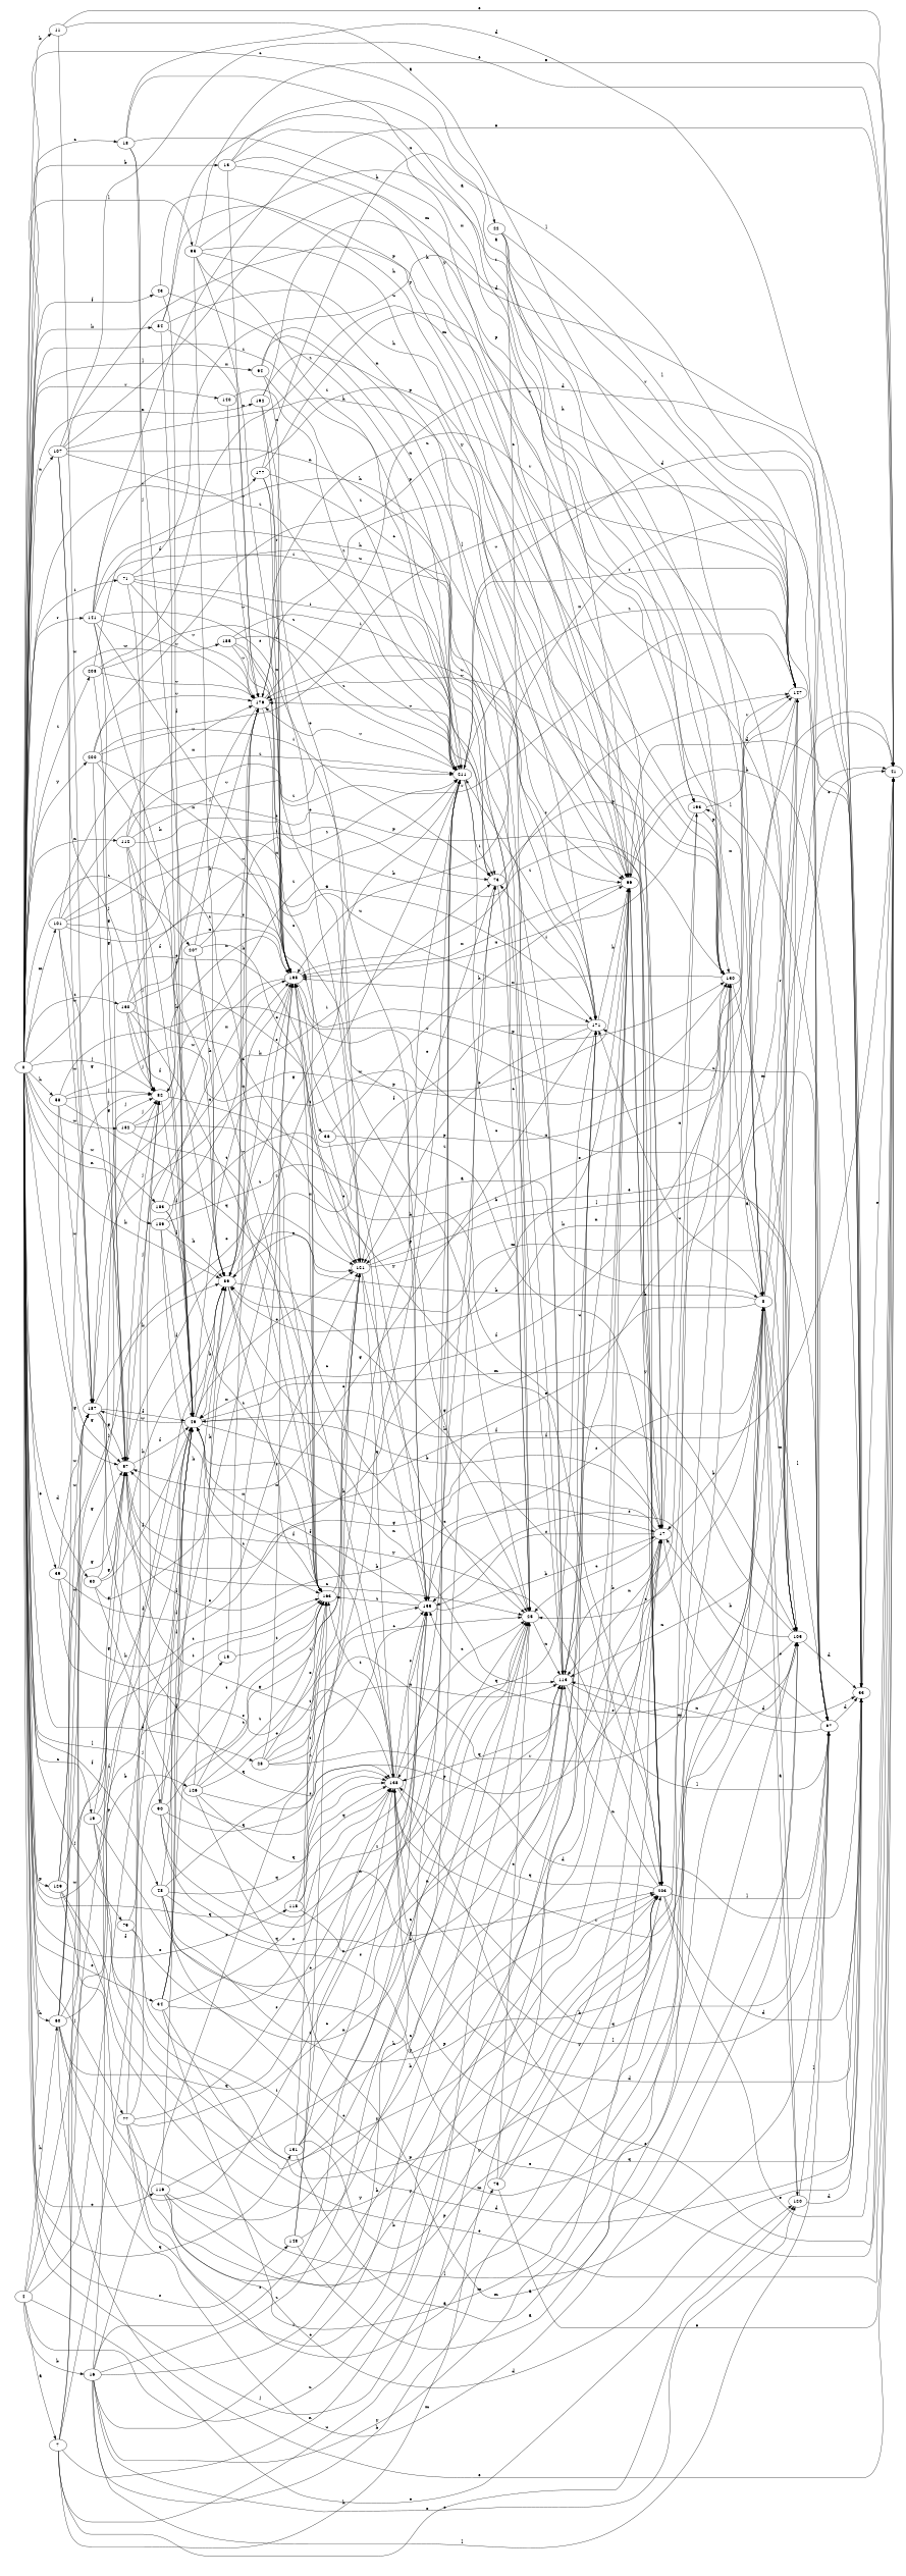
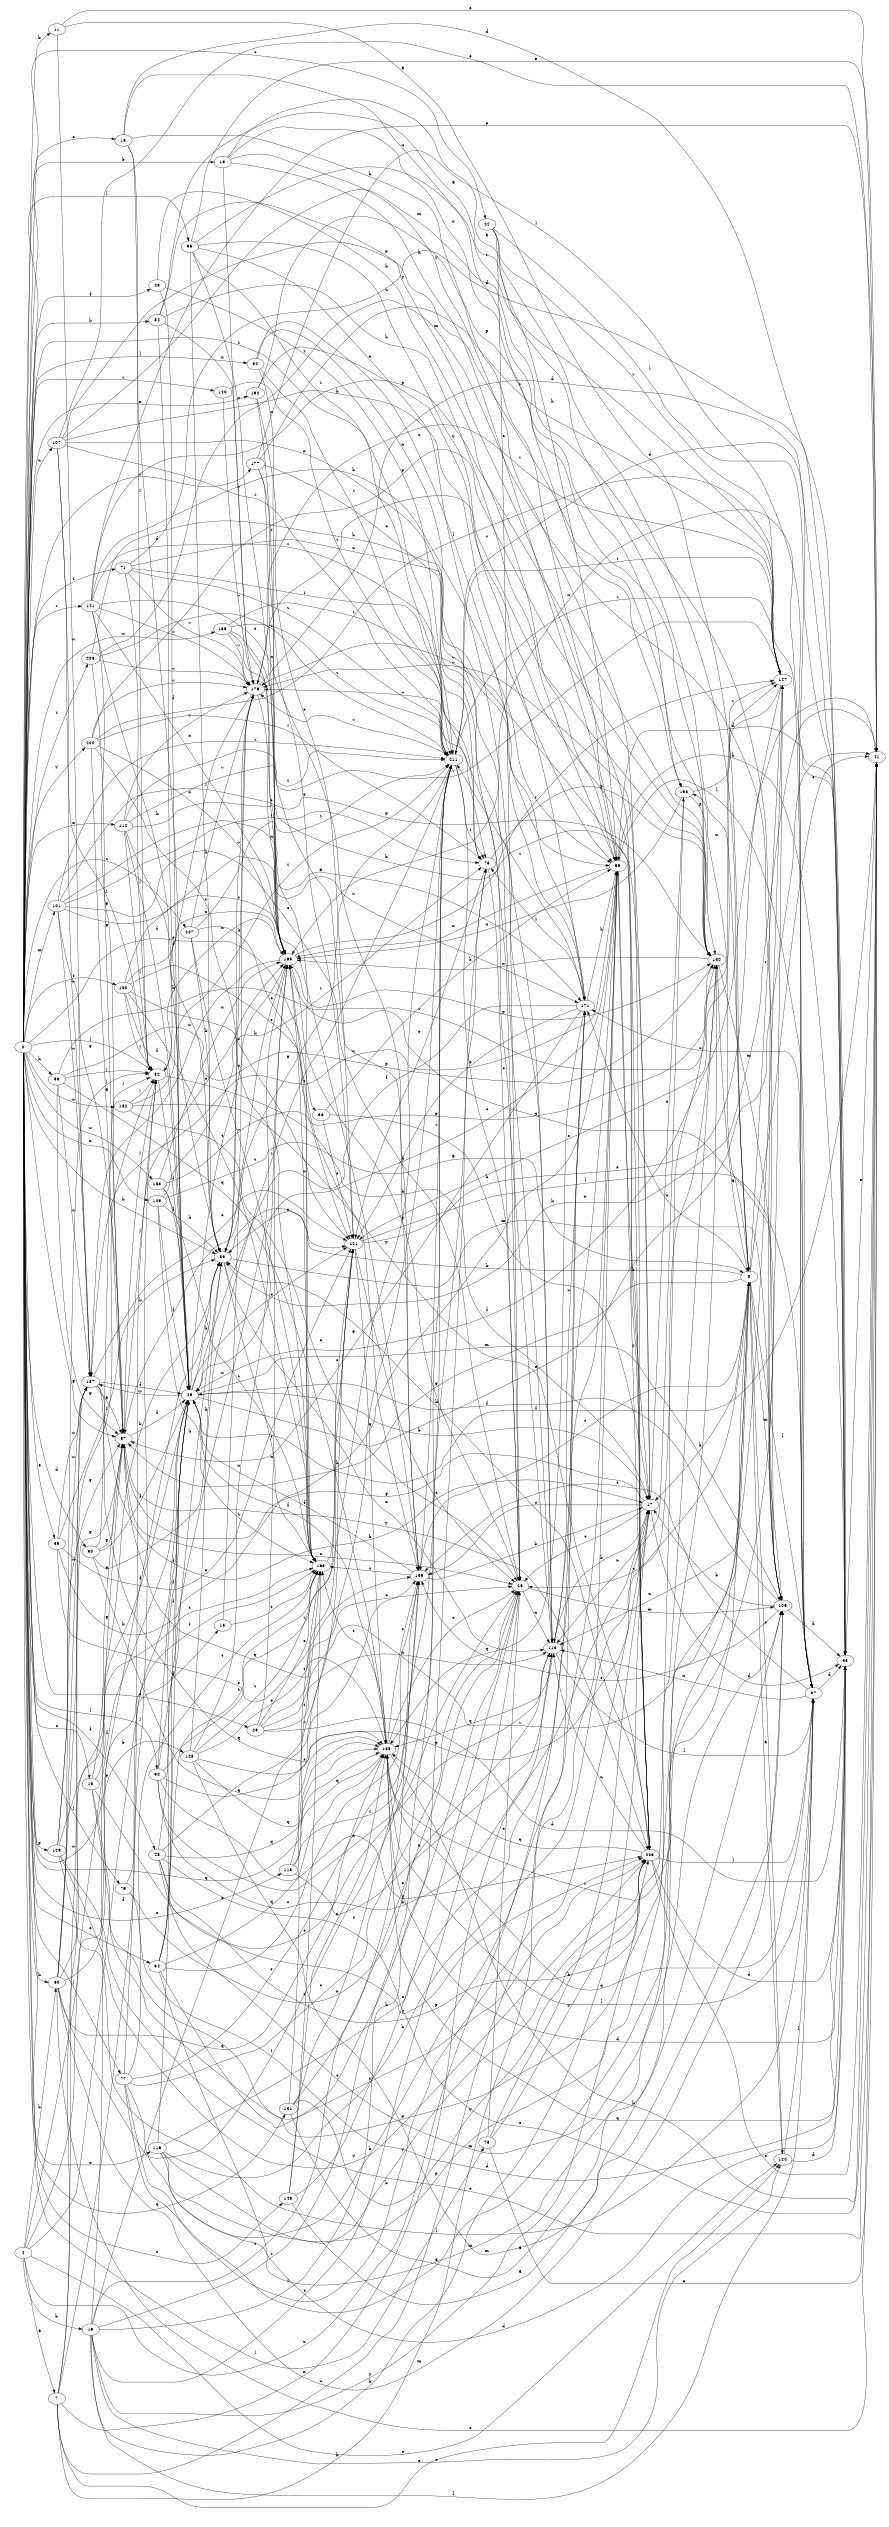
  strict digraph {
    rankdir=LR
    0
    11
    13
    18
    19
    22
    28
    30
    34
    36
    39
    43
    48
    57
    58
    60
    71
    75
    77
    79
    82
    84
    89
    90
    94
    95
    101
    107
    109
    112
    116
    118
    126
    129
    131
    138
    140
    141
    148
    160
    177
    182
    183
    185
    192
    200
    207
    208
    211
    187
    8
    41
    66
    193
    179
    203
    49
    33
    25
    130
    97
    147
    113
    121
    195
    155
    163
    17
    105
    73
    171
    4
    7
    15
    16
    120
    0 -> 11 [label=b]
    0 -> 13 [label=b]
    0 -> 18 [label=c]
    0 -> 19 [label=c]
    0 -> 22 [label=c]
    0 -> 28 [label=d]
    0 -> 30 [label=d]
    0 -> 34 [label=e]
    0 -> 36 [label=e]
    0 -> 39 [label=e]
    0 -> 43 [label=f]
    0 -> 48 [label=f]
    0 -> 57 [label=g]
    0 -> 58 [label=h]
    0 -> 60 [label=h]
    0 -> 71 [label=i]
    0 -> 75 [label=j]
    0 -> 77 [label=j]
    0 -> 79 [label=j]
    0 -> 82 [label=j]
    0 -> 84 [label=k]
    0 -> 89 [label=k]
    0 -> 90 [label=l]
    0 -> 94 [label=l]
    0 -> 95 [label=l]
    0 -> 101 [label=m]
    0 -> 107 [label=n]
    0 -> 109 [label=n]
    0 -> 112 [label=n]
    0 -> 116 [label=o]
    0 -> 118 [label=o]
    0 -> 126 [label=p]
    0 -> 129 [label=p]
    0 -> 131 [label=q]
    0 -> 138 [label=q]
    0 -> 140 [label=r]
    0 -> 141 [label=r]
    0 -> 148 [label=s]
    0 -> 160 [label=t]
    0 -> 177 [label=v]
    0 -> 182 [label=w]
    0 -> 183 [label=w]
    0 -> 185 [label=w]
    0 -> 192 [label=x]
    0 -> 200 [label=y]
    0 -> 207 [label=z]
    0 -> 208 [label=z]
    0 -> 211 [label=z]
    11 -> 187 [label=w]
    11 -> 8 [label=a]
    11 -> 41 [label=e]
    13 -> 8 [label=a]
    13 -> 66 [label=h]
    13 -> 193 [label=x]
    13 -> 179 [label=v]
    13 -> 203 [label=y]
    18 -> 82 [label=j]
    18 -> 66 [label=h]
    18 -> 193 [label=x]
    18 -> 49 [label=f]
    18 -> 33 [label=d]
    19 -> 57 [label=g]
    19 -> 203 [label=y]
    19 -> 49 [label=f]
    19 -> 25 [label=c]
    19 -> 130 [label=p]
    22 -> 66 [label=h]
    22 -> 25 [label=c]
    22 -> 97 [label=l]
    22 -> 147 [label=r]
    28 -> 33 [label=d]
    28 -> 25 [label=c]
    28 -> 147 [label=r]
    28 -> 113 [label=n]
    28 -> 121 [label=o]
    28 -> 195 [label=x]
    30 -> 57 [label=g]
    30 -> 82 [label=j]
    30 -> 138 [label=q]
    30 -> 211 [label=z]
    30 -> 49 [label=f]
    34 -> 89 [label=k]
    34 -> 138 [label=q]
    34 -> 49 [label=f]
    34 -> 33 [label=d]
    34 -> 25 [label=c]
    34 -> 155 [label=s]
    34 -> 163 [label=t]
    36 -> 66 [label=h]
    36 -> 121 [label=o]
    36 -> 17 [label=b]
    39 -> 89 [label=k]
    39 -> 187 [label=w]
    39 -> 66 [label=h]
    39 -> 121 [label=o]
    39 -> 155 [label=s]
    43 -> 211 [label=z]
    43 -> 66 [label=h]
    43 -> 49 [label=f]
    48 -> 138 [label=q]
    48 -> 211 [label=z]
    48 -> 41 [label=e]
    48 -> 203 [label=y]
    48 -> 49 [label=f]
    48 -> 130 [label=p]
    48 -> 105 [label=m]
    57 -> 82 [label=j]
    57 -> 203 [label=y]
    57 -> 49 [label=f]
    57 -> 25 [label=c]
    57 -> 195 [label=x]
    58 -> 57 [label=g]
    58 -> 82 [label=j]
    58 -> 138 [label=q]
    58 -> 187 [label=w]
    58 -> 130 [label=p]
    58 -> 147 [label=r]
    60 -> 57 [label=g]
    60 -> 82 [label=j]
    60 -> 89 [label=k]
    60 -> 138 [label=q]
    60 -> 187 [label=w]
    60 -> 41 [label=e]
    60 -> 163 [label=t]
    60 -> 105 [label=m]
    60 -> 73 [label=i]
    71 -> 82 [label=j]
    71 -> 211 [label=z]
    71 -> 179 [label=v]
    71 -> 33 [label=d]
    71 -> 73 [label=i]
    71 -> 171 [label=u]
    75 -> 41 [label=e]
    75 -> 203 [label=y]
    75 -> 25 [label=c]
    75 -> 17 [label=b]
    77 -> 82 [label=j]
    77 -> 8 [label=a]
    77 -> 66 [label=h]
    77 -> 25 [label=c]
    77 -> 155 [label=s]
    77 -> 163 [label=t]
    77 -> 17 [label=b]
    79 -> 82 [label=j]
    79 -> 33 [label=d]
    79 -> 113 [label=n]
    82 -> 49 [label=f]
    82 -> 195 [label=x]
    82 -> 17 [label=b]
    84 -> 8 [label=a]
    84 -> 66 [label=h]
    84 -> 203 [label=y]
    84 -> 49 [label=f]
    84 -> 195 [label=x]
    89 -> 179 [label=v]
    89 -> 113 [label=n]
    89 -> 121 [label=o]
    89 -> 163 [label=t]
    89 -> 105 [label=m]
    90 -> 211 [label=z]
    90 -> 203 [label=y]
    90 -> 49 [label=f]
    90 -> 130 [label=p]
    90 -> 113 [label=n]
    90 -> 195 [label=x]
    90 -> 17 [label=b]
    94 -> 211 [label=z]
    94 -> 113 [label=n]
    94 -> 195 [label=x]
    94 -> 171 [label=u]
    95 -> 89 [label=k]
    95 -> 211 [label=z]
    95 -> 41 [label=e]
    95 -> 147 [label=r]
    95 -> 113 [label=n]
    95 -> 195 [label=x]
    95 -> 171 [label=u]
    101 -> 57 [label=g]
    101 -> 211 [label=z]
    101 -> 187 [label=w]
    101 -> 25 [label=c]
    101 -> 130 [label=p]
    101 -> 155 [label=s]
    101 -> 73 [label=i]
    101 -> 171 [label=u]
    107 -> 82 [label=j]
    107 -> 211 [label=z]
    107 -> 187 [label=w]
    107 -> 41 [label=e]
    107 -> 66 [label=h]
    107 -> 130 [label=p]
    107 -> 113 [label=n]
    107 -> 105 [label=m]
    109 -> 89 [label=k]
    109 -> 8 [label=a]
    109 -> 49 [label=f]
    109 -> 163 [label=t]
    109 -> 73 [label=i]
    112 -> 82 [label=j]
    112 -> 89 [label=k]
    112 -> 211 [label=z]
    112 -> 179 [label=v]
    112 -> 49 [label=f]
    112 -> 147 [label=r]
    112 -> 17 [label=b]
    116 -> 66 [label=h]
    116 -> 203 [label=y]
    116 -> 49 [label=f]
    116 -> 130 [label=p]
    116 -> 17 [label=b]
    116 -> 105 [label=m]
    118 -> 138 [label=q]
    118 -> 211 [label=z]
    118 -> 113 [label=n]
    118 -> 163 [label=t]
    126 -> 89 [label=k]
    126 -> 138 [label=q]
    126 -> 121 [label=o]
    126 -> 195 [label=x]
    126 -> 155 [label=s]
    126 -> 163 [label=t]
    126 -> 105 [label=m]
    129 -> 57 [label=g]
    129 -> 187 [label=w]
    129 -> 41 [label=e]
    129 -> 203 [label=y]
    129 -> 97 [label=l]
    129 -> 163 [label=t]
    131 -> 8 [label=a]
    131 -> 203 [label=y]
    131 -> 25 [label=c]
    131 -> 155 [label=s]
    131 -> 163 [label=t]
    138 -> 57 [label=g]
-   138 -> 41 [label=e]
+   138 -> 41 [label=k]
    138 -> 49 [label=f]
    138 -> 33 [label=d]
    138 -> 25 [label=c]
    138 -> 97 [label=l]
    138 -> 147 [label=r]
    138 -> 155 [label=s]
    138 -> 163 [label=t]
    140 -> 211 [label=z]
    140 -> 179 [label=v]
    141 -> 57 [label=g]
    141 -> 89 [label=k]
    141 -> 41 [label=e]
    141 -> 66 [label=h]
    141 -> 179 [label=v]
    141 -> 130 [label=p]
    141 -> 195 [label=x]
    141 -> 155 [label=s]
    141 -> 73 [label=i]
    148 -> 138 [label=x]
    148 -> 8 [label=a]
    148 -> 25 [label=c]
    148 -> 163 [label=t]
    160 -> 82 [label=j]
    160 -> 49 [label=f]
    160 -> 121 [label=o]
    160 -> 195 [label=x]
    160 -> 155 [label=s]
    160 -> 163 [label=t]
    160 -> 171 [label=u]
    177 -> 25 [label=c]
    177 -> 97 [label=l]
    177 -> 147 [label=r]
    177 -> 121 [label=o]
    177 -> 195 [label=x]
    182 -> 82 [label=j]
    182 -> 211 [label=z]
    182 -> 203 [label=y]
    182 -> 25 [label=c]
    183 -> 49 [label=f]
    183 -> 130 [label=p]
    183 -> 195 [label=x]
    183 -> 163 [label=t]
    185 -> 211 [label=z]
    185 -> 179 [label=v]
    185 -> 155 [label=s]
    185 -> 163 [label=t]
    185 -> 73 [label=i]
    192 -> 203 [label=y]
    192 -> 130 [label=p]
    192 -> 121 [label=o]
    192 -> 195 [label=r]
    200 -> 57 [label=g]
    200 -> 179 [label=v]
    200 -> 130 [label=p]
    200 -> 97 [label=l]
    200 -> 195 [label=x]
    200 -> 163 [label=t]
    200 -> 73 [label=i]
    207 -> 89 [label=k]
    207 -> 211 [label=z]
    207 -> 179 [label=v]
    207 -> 121 [label=o]
    207 -> 163 [label=t]
    208 -> 57 [label=g]
    208 -> 211 [label=z]
    208 -> 66 [label=h]
    208 -> 179 [label=v]
    208 -> 105 [label=m]
    211 -> 57 [label=g]
    211 -> 179 [label=v]
    211 -> 33 [label=d]
    211 -> 25 [label=c]
    211 -> 147 [label=r]
    211 -> 73 [label=i]
    187 -> 57 [label=g]
    187 -> 138 [label=q]
    187 -> 49 [label=f]
    187 -> 121 [label=o]
    187 -> 17 [label=b]
    8 -> 57 [label=g]
    8 -> 89 [label=k]
    8 -> 41 [label=e]
    8 -> 193 [label=x]
    8 -> 25 [label=c]
    8 -> 97 [label=l]
    8 -> 147 [label=r]
    8 -> 113 [label=n]
    8 -> 155 [label=s]
    8 -> 17 [label=b]
    8 -> 105 [label=m]
    8 -> 171 [label=u]
    8 -> 120 [label=o]
    41 -> 89 [label=k]
    41 -> 49 [label=f]
    66 -> 187 [label=w]
    66 -> 203 [label=y]
    66 -> 33 [label=d]
    66 -> 97 [label=l]
    66 -> 113 [label=n]
    66 -> 195 [label=x]
    66 -> 17 [label=b]
    193 -> 130 [label=p]
    193 -> 147 [label=r]
    193 -> 113 [label=n]
    193 -> 195 [label=x]
    179 -> 82 [label=j]
    179 -> 89 [label=k]
    179 -> 33 [label=d]
    179 -> 147 [label=r]
    179 -> 195 [label=x]
    203 -> 89 [label=k]
    203 -> 138 [label=q]
    203 -> 41 [label=e]
    203 -> 179 [label=v]
    203 -> 33 [label=d]
    203 -> 97 [label=l]
    203 -> 113 [label=n]
    49 -> 89 [label=k]
    49 -> 187 [label=w]
    49 -> 41 [label=e]
+   49 -> 66 [label=h]
    49 -> 121 [label=o]
    49 -> 195 [label=x]
    49 -> 17 [label=b]
    49 -> 105 [label=m]
    33 -> 138 [label=q]
    33 -> 41 [label=e]
    33 -> 66 [label=h]
    33 -> 195 [label=x]
    25 -> 113 [label=n]
    25 -> 195 [label=p]
-   113 -> 105 [label=m]
+   25 -> 105 [label=m]
    130 -> 8 [label=a]
    130 -> 179 [label=v]
    130 -> 195 [label=x]
    130 -> 105 [label=m]
    97 -> 138 [label=q]
    97 -> 33 [label=d]
    97 -> 113 [label=n]
    97 -> 155 [label=s]
    97 -> 171 [label=u]
    147 -> 211 [label=z]
    147 -> 49 [label=f]
    147 -> 121 [label=o]
    113 -> 138 [label=q]
    113 -> 179 [label=v]
    113 -> 97 [label=l]
    113 -> 17 [label=b]
    113 -> 171 [label=u]
    121 -> 138 [label=q]
    121 -> 41 [label=e]
    121 -> 25 [label=c]
    121 -> 97 [label=l]
    195 -> 89 [label=k]
    195 -> 187 [label=w]
    195 -> 130 [label=p]
    195 -> 147 [label=r]
    195 -> 163 [label=t]
    155 -> 211 [label=z]
    155 -> 49 [label=f]
    155 -> 163 [label=t]
    155 -> 17 [label=b]
    163 -> 121 [label=o]
    163 -> 195 [label=x]
    17 -> 57 [label=g]
    17 -> 193 [label=x]
    17 -> 179 [label=v]
    17 -> 33 [label=d]
    17 -> 25 [label=c]
    17 -> 155 [label=s]
    105 -> 49 [label=f]
    105 -> 33 [label=d]
    105 -> 195 [label=x]
    105 -> 155 [label=s]
    105 -> 17 [label=b]
    73 -> 25 [label=c]
    73 -> 130 [label=p]
    73 -> 121 [label=o]
    171 -> 57 [label=g]
    171 -> 138 [label=q]
    171 -> 211 [label=z]
    171 -> 66 [label=h]
    171 -> 49 [label=f]
    171 -> 121 [label=o]
    171 -> 73 [label=i]
    4 -> 60 [label=h]
    4 -> 89 [label=k]
    4 -> 49 [label=f]
    4 -> 171 [label=u]
    4 -> 7 [label=a]
    4 -> 15 [label=b]
    4 -> 16 [label=b]
    4 -> 120 [label=o]
    7 -> 82 [label=j]
    7 -> 187 [label=w]
    7 -> 66 [label=h]
    7 -> 49 [label=f]
    7 -> 113 [label=n]
    7 -> 171 [label=u]
    7 -> 120 [label=o]
    15 -> 179 [label=v]
    15 -> 163 [label=t]
    16 -> 57 [label=g]
    16 -> 211 [label=z]
    16 -> 203 [label=y]
    16 -> 25 [label=c]
    16 -> 97 [label=l]
    16 -> 121 [label=o]
    16 -> 155 [label=s]
    16 -> 17 [label=b]
    16 -> 73 [label=i]
    16 -> 120 [label=o]
    120 -> 8 [label=a]
    120 -> 33 [label=d]
    120 -> 97 [label=l]
  }
